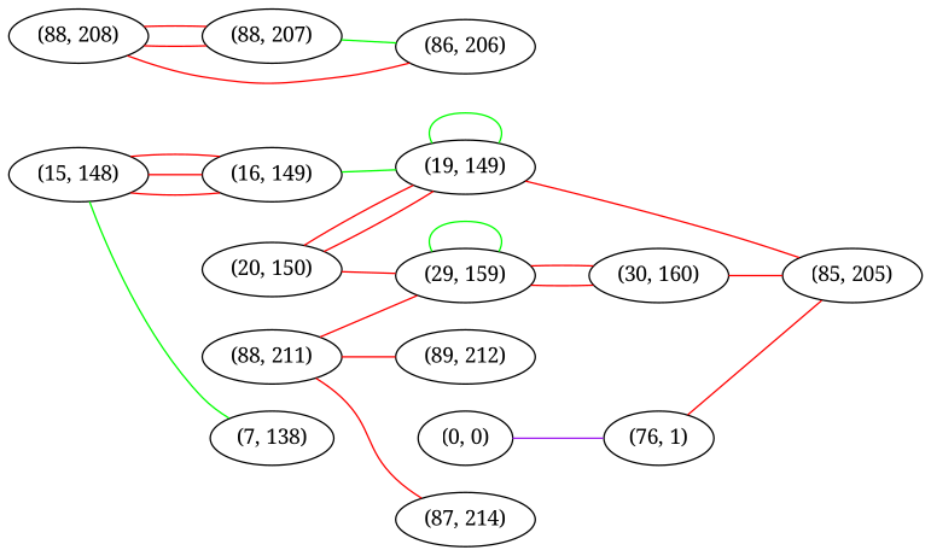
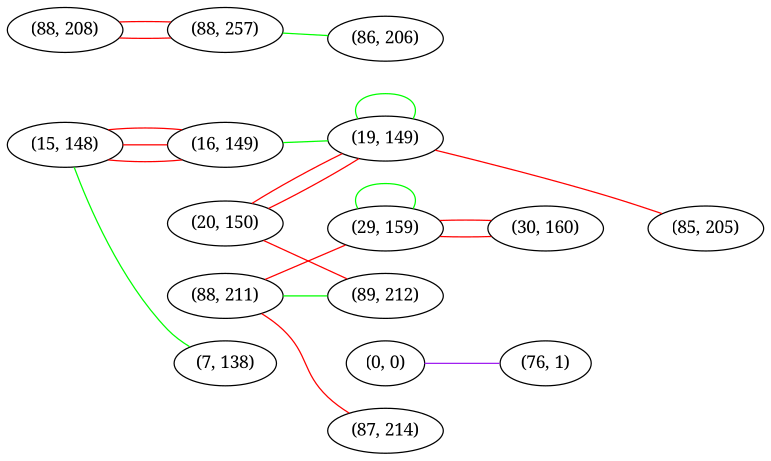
  graph {
    fontname="Noto Serif"
    rankdir=LR
    node [fontname="Noto Serif"]
    edge [color=red fontname="Noto Serif" weight=1]
    "(88, 211)"
    "(89, 212)"
    "(87, 214)"
    "(29, 159)"
    "(88, 208)"
-   "(88, 207)"
+   "(88, 207)" [label="(88, 257)"]
    "(86, 206)"
    "(20, 150)"
    "(19, 149)"
    "(30, 160)"
    "(85, 205)"
    "(15, 148)"
    "(16, 149)"
    "(7, 138)"
    n15 [label="(76, 1)"]
    "(0, 0)"
-   "(88, 211)" -- "(89, 212)"
+   "(88, 211)" -- "(89, 212)" [color=green]
    "(88, 211)" -- "(87, 214)"
    "(88, 211)" -- "(29, 159)"
    "(29, 159)" -- "(29, 159)" [color=green weight=2]
    "(29, 159)" -- "(30, 160)"
    "(29, 159)" -- "(30, 160)"
    "(88, 208)" -- "(88, 207)"
    "(88, 208)" -- "(88, 207)"
-   "(88, 208)" -- "(86, 206)"
    "(88, 207)" -- "(86, 206)" [color=green]
-   "(20, 150)" -- "(29, 159)"
+   "(20, 150)" -- "(89, 212)"
    "(20, 150)" -- "(19, 149)"
    "(20, 150)" -- "(19, 149)"
    "(19, 149)" -- "(19, 149)" [color=green weight=2]
    "(19, 149)" -- "(85, 205)"
-   "(30, 160)" -- "(85, 205)"
    "(15, 148)" -- "(16, 149)"
    "(15, 148)" -- "(16, 149)"
    "(15, 148)" -- "(16, 149)"
    "(15, 148)" -- "(7, 138)" [color=green]
    "(16, 149)" -- "(19, 149)" [color=green]
-   n15 -- "(85, 205)"
    "(0, 0)" -- n15 [color=purple weight=4]
  }
